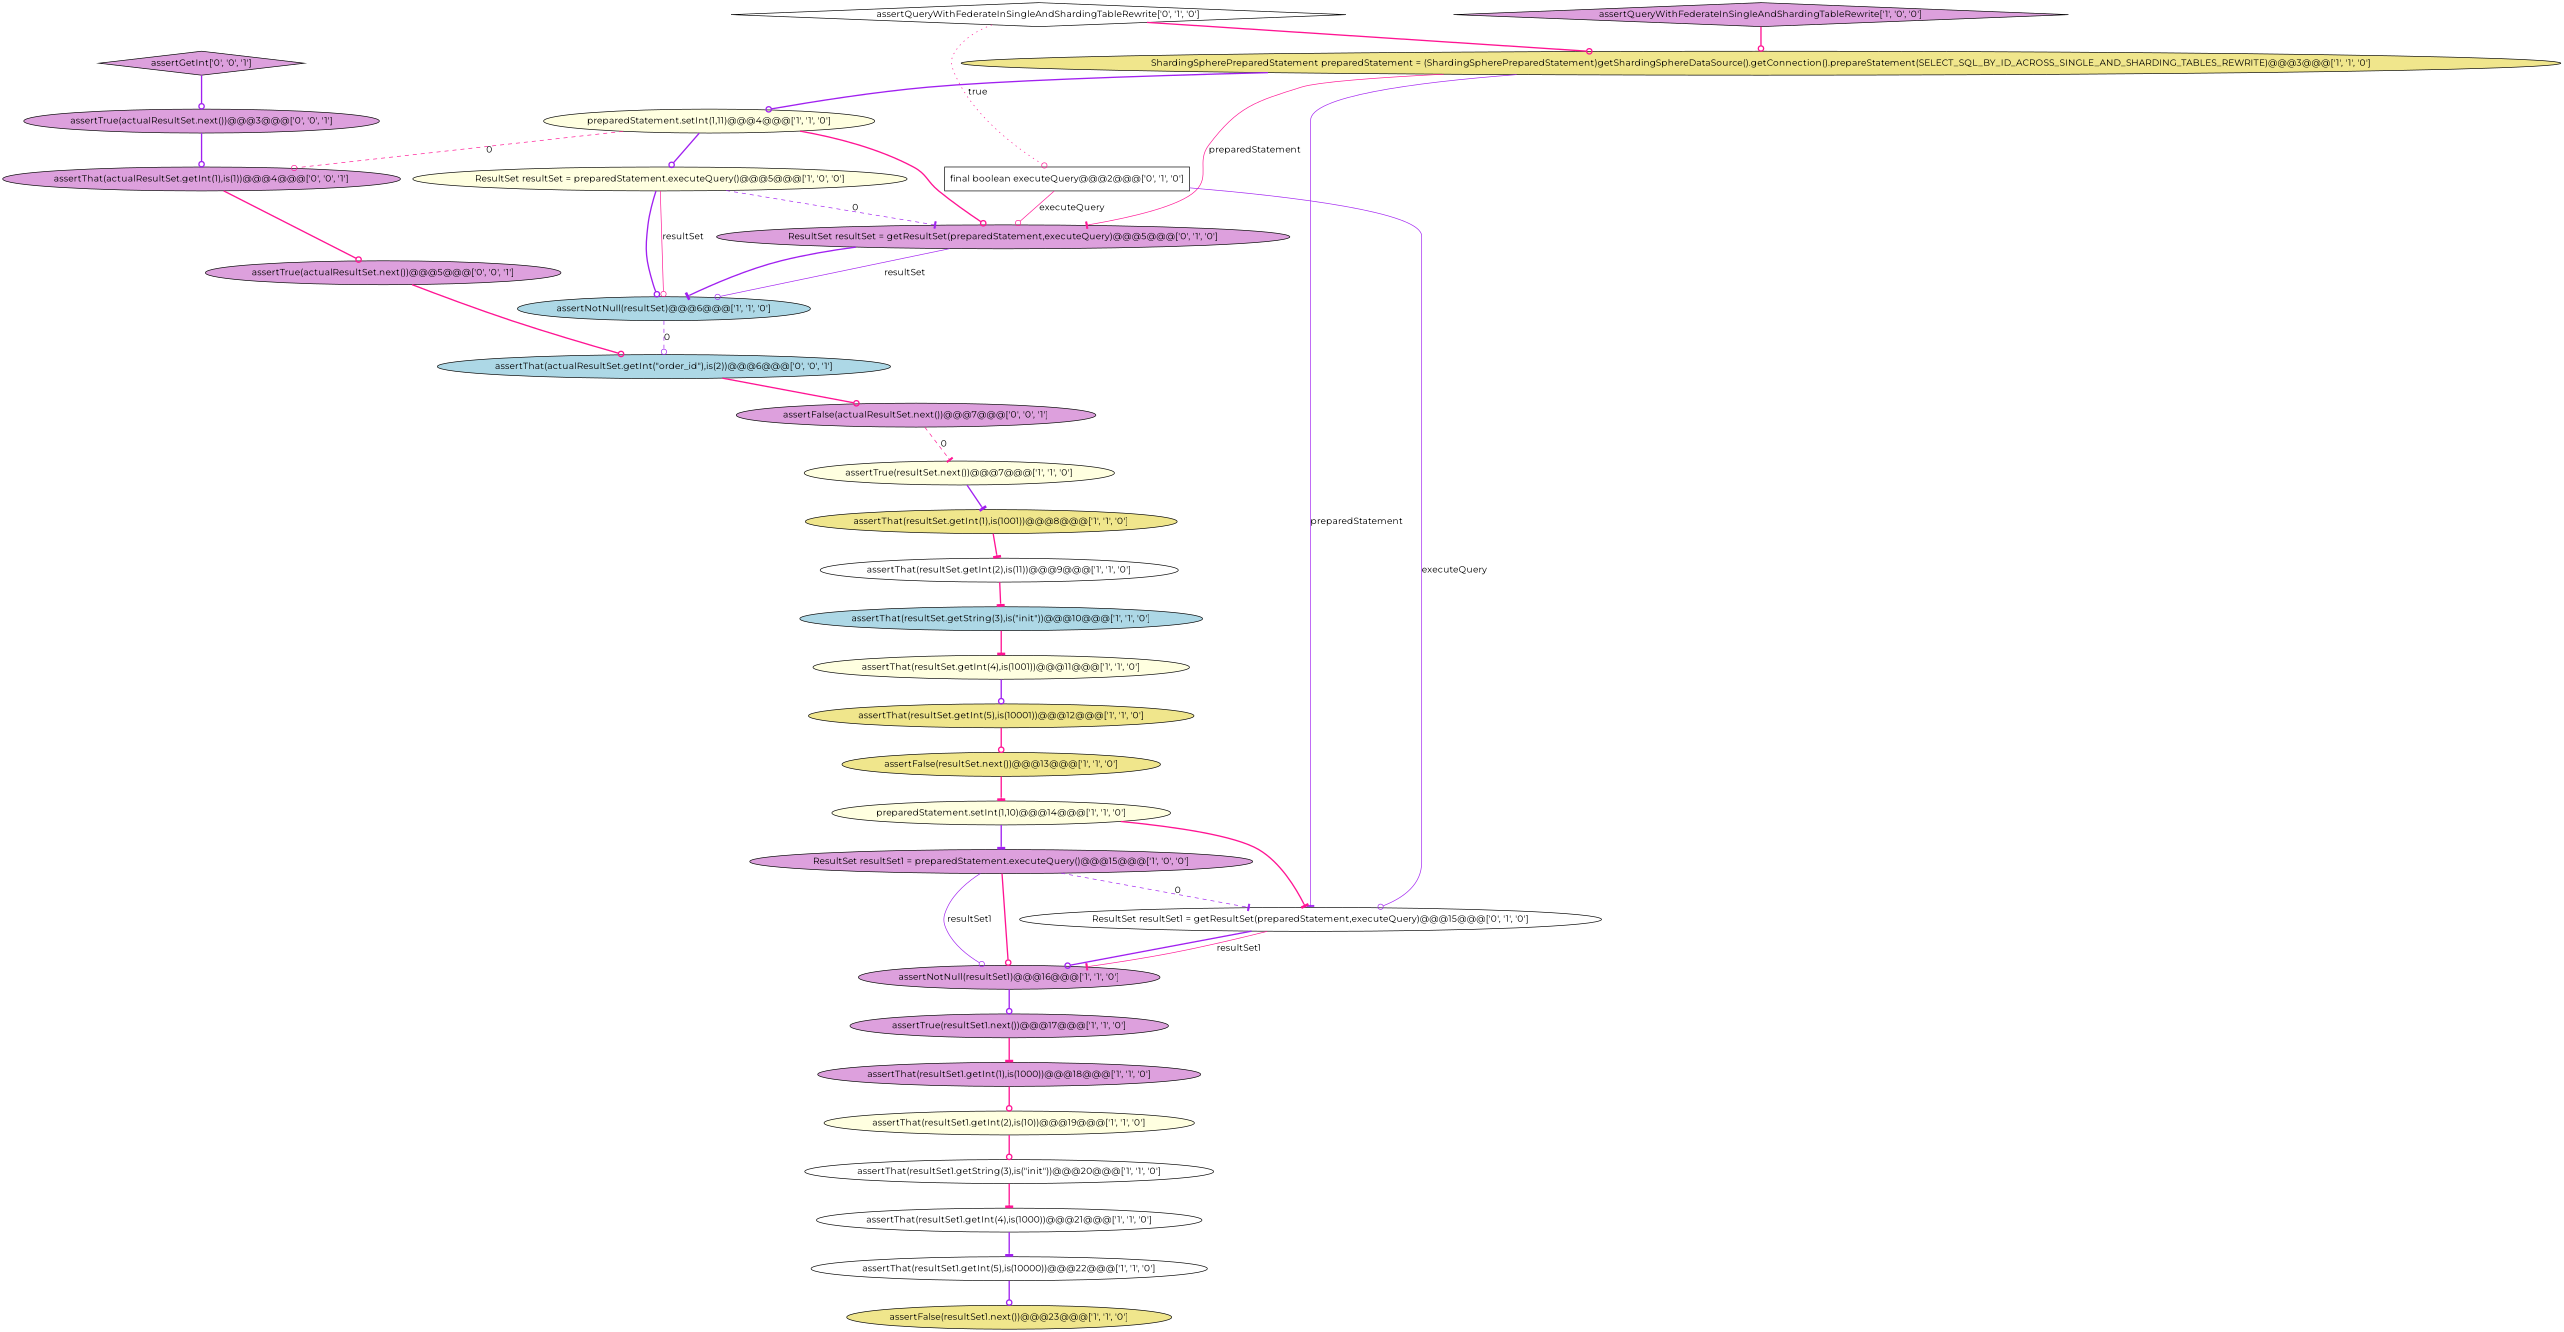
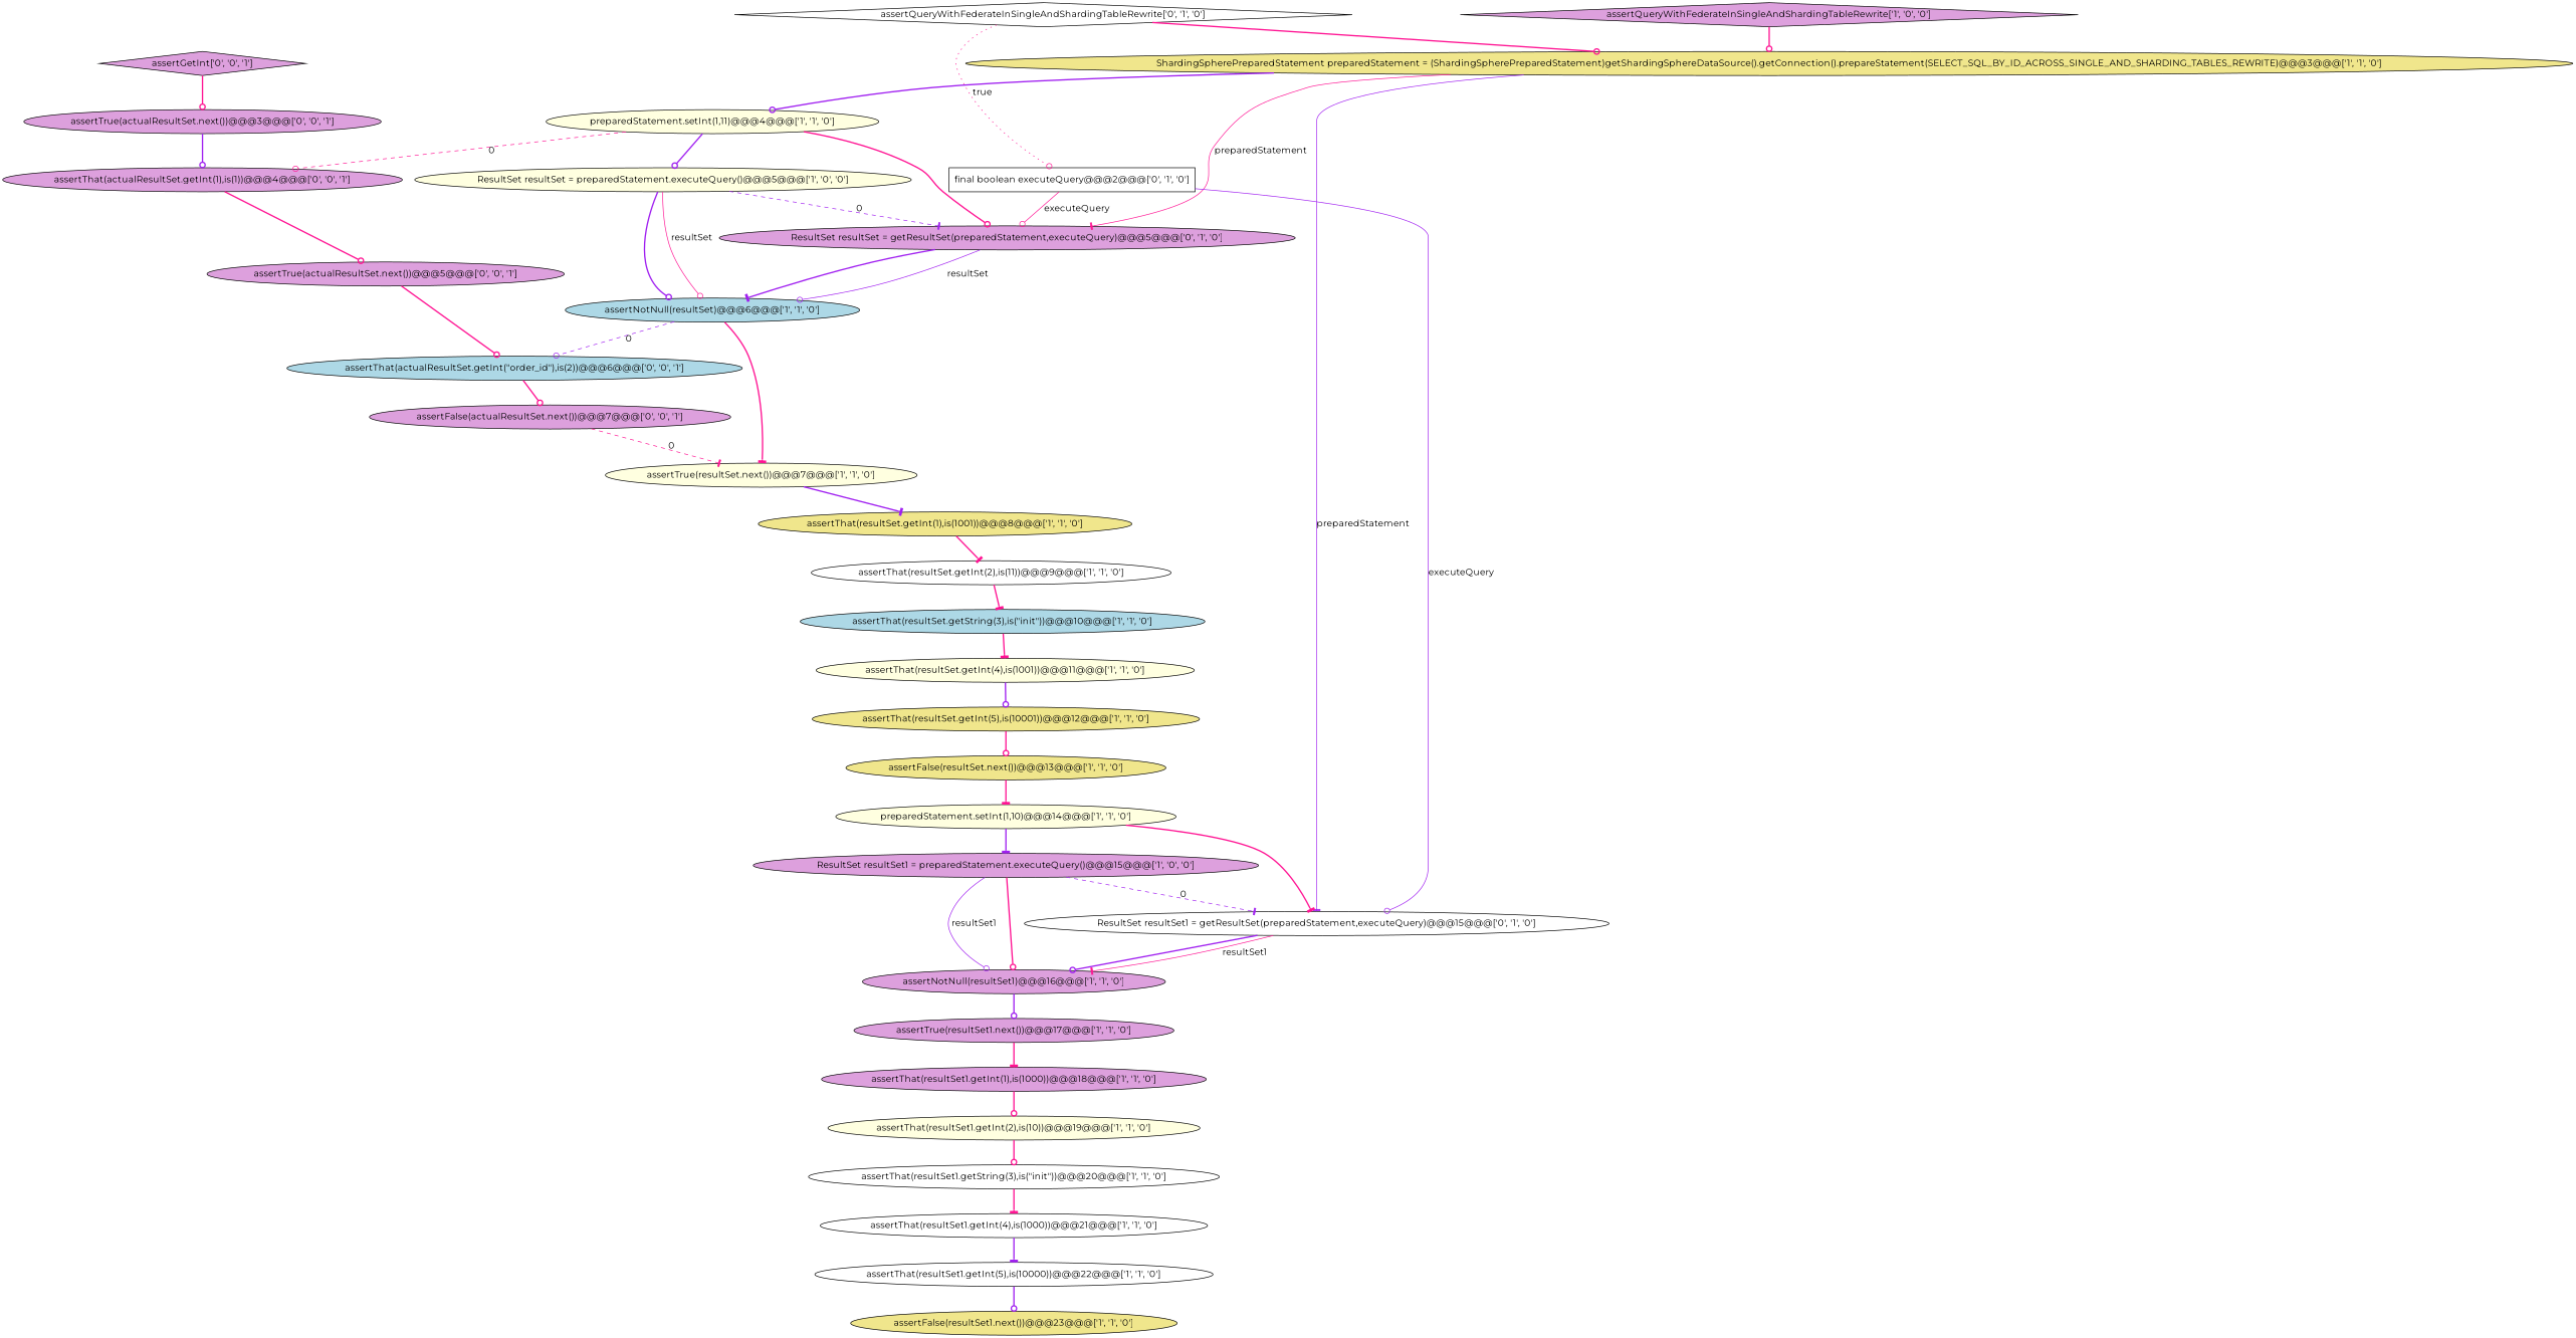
  digraph {
    fontname=Montserrat
    node [fillcolor=plum fontname=Montserrat shape=ellipse style=filled]
    edge [arrowhead=odot color=deeppink fontname=Montserrat style=bold]
    n1 [fillcolor=white label="assertThat(resultSet1.getInt(5),is(10000))@@@22@@@['1', '1', '0']"]
    n2 [fillcolor=khaki label="assertFalse(resultSet1.next())@@@23@@@['1', '1', '0']"]
    n3 [label="assertTrue(actualResultSet.next())@@@3@@@['0', '0', '1']"]
    n4 [label="assertThat(actualResultSet.getInt(1),is(1))@@@4@@@['0', '0', '1']"]
    n5 [label="assertTrue(actualResultSet.next())@@@5@@@['0', '0', '1']"]
    n6 [fillcolor=lightyellow label="assertTrue(resultSet.next())@@@7@@@['1', '1', '0']"]
    n7 [fillcolor=khaki label="assertThat(resultSet.getInt(1),is(1001))@@@8@@@['1', '1', '0']"]
    n8 [label="assertFalse(actualResultSet.next())@@@7@@@['0', '0', '1']"]
    n9 [fillcolor=white label="assertThat(resultSet.getInt(2),is(11))@@@9@@@['1', '1', '0']"]
    n10 [label="assertQueryWithFederateInSingleAndShardingTableRewrite['1', '0', '0']" shape=diamond]
    n11 [fillcolor=khaki label="ShardingSpherePreparedStatement preparedStatement = (ShardingSpherePreparedStatement)getShardingSphereDataSource().getConnection().prepareStatement(SELECT_SQL_BY_ID_ACROSS_SINGLE_AND_SHARDING_TABLES_REWRITE)@@@3@@@['1', '1', '0']"]
    n12 [fillcolor=white label="ResultSet resultSet1 = getResultSet(preparedStatement,executeQuery)@@@15@@@['0', '1', '0']"]
    n13 [label="ResultSet resultSet = getResultSet(preparedStatement,executeQuery)@@@5@@@['0', '1', '0']"]
    n14 [fillcolor=lightyellow label="preparedStatement.setInt(1,11)@@@4@@@['1', '1', '0']"]
    n15 [label="assertThat(resultSet1.getInt(1),is(1000))@@@18@@@['1', '1', '0']"]
    n16 [fillcolor=lightyellow label="assertThat(resultSet1.getInt(2),is(10))@@@19@@@['1', '1', '0']"]
    n17 [fillcolor=white label="assertThat(resultSet1.getString(3),is(\"init\"))@@@20@@@['1', '1', '0']"]
    n18 [label="assertNotNull(resultSet1)@@@16@@@['1', '1', '0']"]
    n19 [fillcolor=lightblue label="assertNotNull(resultSet)@@@6@@@['1', '1', '0']"]
    n20 [fillcolor=lightyellow label="ResultSet resultSet = preparedStatement.executeQuery()@@@5@@@['1', '0', '0']"]
    n21 [fillcolor=white label="final boolean executeQuery@@@2@@@['0', '1', '0']" shape=box]
    n22 [fillcolor=lightyellow label="assertThat(resultSet.getInt(4),is(1001))@@@11@@@['1', '1', '0']"]
    n23 [fillcolor=khaki label="assertThat(resultSet.getInt(5),is(10001))@@@12@@@['1', '1', '0']"]
    n24 [fillcolor=khaki label="assertFalse(resultSet.next())@@@13@@@['1', '1', '0']"]
    n25 [fillcolor=lightblue label="assertThat(resultSet.getString(3),is(\"init\"))@@@10@@@['1', '1', '0']"]
    n26 [label="assertGetInt['0', '0', '1']" shape=diamond]
    n27 [fillcolor=white label="assertThat(resultSet1.getInt(4),is(1000))@@@21@@@['1', '1', '0']"]
    n28 [fillcolor=lightyellow label="preparedStatement.setInt(1,10)@@@14@@@['1', '1', '0']"]
    n29 [label="ResultSet resultSet1 = preparedStatement.executeQuery()@@@15@@@['1', '0', '0']"]
    n30 [label="assertTrue(resultSet1.next())@@@17@@@['1', '1', '0']"]
    n31 [fillcolor=lightblue label="assertThat(actualResultSet.getInt(\"order_id\"),is(2))@@@6@@@['0', '0', '1']"]
    n32 [fillcolor=white label="assertQueryWithFederateInSingleAndShardingTableRewrite['0', '1', '0']" shape=diamond]
    n1 -> n2 [color=purple]
    n3 -> n4 [color=purple]
    n4 -> n5
    n5 -> n31
    n6 -> n7 [arrowhead=tee color=purple]
    n7 -> n9 [arrowhead=tee]
    n8 -> n6 [arrowhead=tee label=0 style=dashed]
    n9 -> n25 [arrowhead=tee]
    n10 -> n11
    n11 -> n12 [arrowhead=tee color=purple label=preparedStatement style=solid]
    n11 -> n13 [arrowhead=tee label=preparedStatement style=solid]
    n11 -> n14 [color=purple]
    n12 -> n18 [color=purple]
    n12 -> n18 [arrowhead=tee label=resultSet1 style=solid]
    n13 -> n19 [color=purple label=resultSet style=solid]
    n13 -> n19 [arrowhead=tee color=purple]
    n14 -> n4 [label=0 style=dashed]
    n14 -> n13
    n14 -> n20 [color=purple]
    n15 -> n16
    n16 -> n17
    n17 -> n27 [arrowhead=tee]
    n18 -> n30 [color=purple]
+   n19 -> n6 [arrowhead=tee]
    n19 -> n31 [color=purple label=0 style=dashed]
    n20 -> n13 [arrowhead=tee color=purple label=0 style=dashed]
    n20 -> n19 [color=purple]
    n20 -> n19 [label=resultSet style=solid]
    n21 -> n12 [color=purple label=executeQuery style=solid]
    n21 -> n13 [label=executeQuery style=solid]
    n22 -> n23 [color=purple]
    n23 -> n24
    n24 -> n28 [arrowhead=tee]
    n25 -> n22 [arrowhead=tee]
-   n26 -> n3 [color=purple]
+   n26 -> n3
    n27 -> n1 [arrowhead=tee color=purple]
    n28 -> n12 [arrowhead=tee]
    n28 -> n29 [arrowhead=tee color=purple]
    n29 -> n12 [arrowhead=tee color=purple label=0 style=dashed]
    n29 -> n18 [color=purple label=resultSet1 style=solid]
    n29 -> n18
    n30 -> n15 [arrowhead=tee]
    n31 -> n8
    n32 -> n11
    n32 -> n21 [label=true style=dotted]
  }
